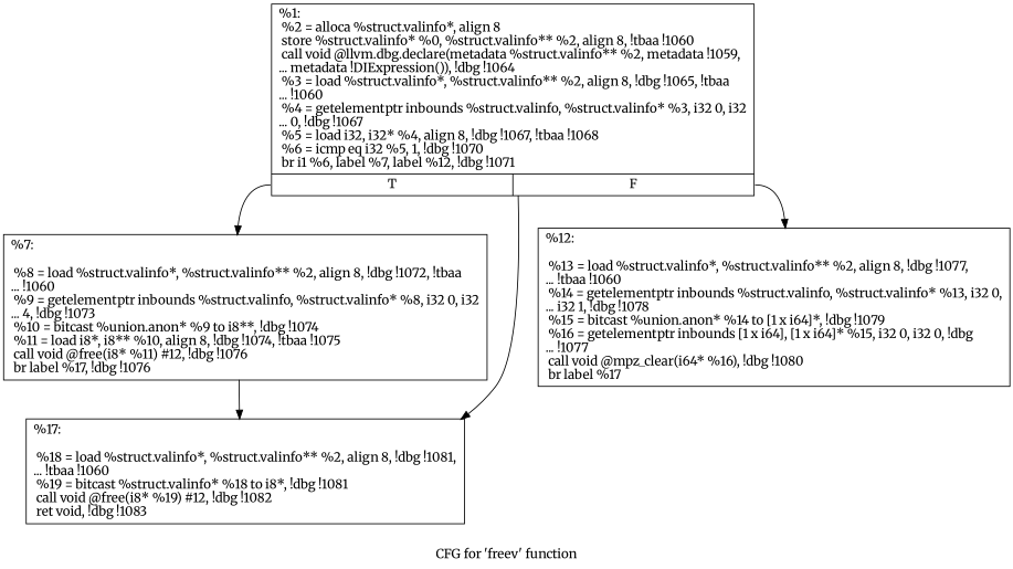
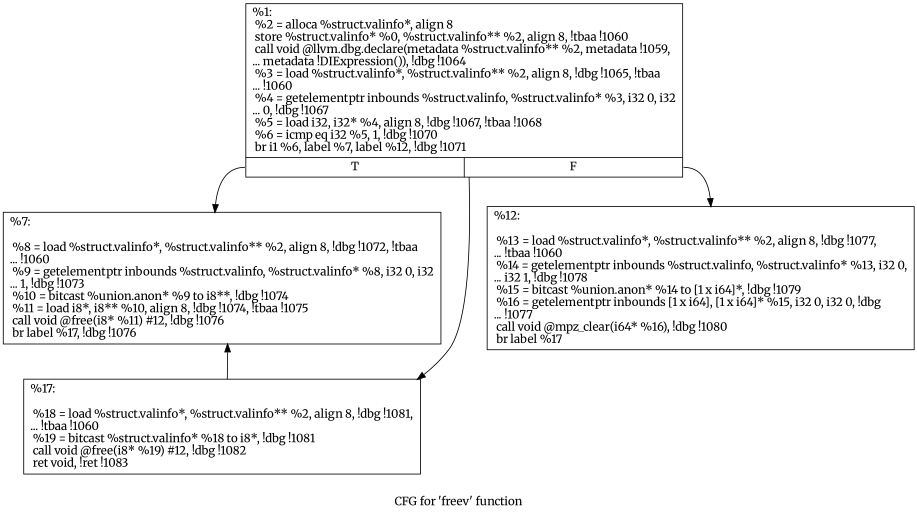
  digraph {
    fontname=Merriweather
    label="CFG for 'freev' function"
    node [fontname=Merriweather shape=record]
    edge [fontname=Merriweather]
    n1 [label="{%1:\l  %2 = alloca %struct.valinfo*, align 8\l  store %struct.valinfo* %0, %struct.valinfo** %2, align 8, !tbaa !1060\l  call void @llvm.dbg.declare(metadata %struct.valinfo** %2, metadata !1059,\l... metadata !DIExpression()), !dbg !1064\l  %3 = load %struct.valinfo*, %struct.valinfo** %2, align 8, !dbg !1065, !tbaa\l... !1060\l  %4 = getelementptr inbounds %struct.valinfo, %struct.valinfo* %3, i32 0, i32\l... 0, !dbg !1067\l  %5 = load i32, i32* %4, align 8, !dbg !1067, !tbaa !1068\l  %6 = icmp eq i32 %5, 1, !dbg !1070\l  br i1 %6, label %7, label %12, !dbg !1071\l|{<s0>T|<s1>F}}"]
-   n2 [label="{%7:\l\l  %8 = load %struct.valinfo*, %struct.valinfo** %2, align 8, !dbg !1072, !tbaa\l... !1060\l  %9 = getelementptr inbounds %struct.valinfo, %struct.valinfo* %8, i32 0, i32\l... 4, !dbg !1073\l  %10 = bitcast %union.anon* %9 to i8**, !dbg !1074\l  %11 = load i8*, i8** %10, align 8, !dbg !1074, !tbaa !1075\l  call void @free(i8* %11) #12, !dbg !1076\l  br label %17, !dbg !1076\l}"]
+   n2 [label="{%7:\l\l  %8 = load %struct.valinfo*, %struct.valinfo** %2, align 8, !dbg !1072, !tbaa\l... !1060\l  %9 = getelementptr inbounds %struct.valinfo, %struct.valinfo* %8, i32 0, i32\l... 1, !dbg !1073\l  %10 = bitcast %union.anon* %9 to i8**, !dbg !1074\l  %11 = load i8*, i8** %10, align 8, !dbg !1074, !tbaa !1075\l  call void @free(i8* %11) #12, !dbg !1076\l  br label %17, !dbg !1076\l}"]
    n3 [label="{%12:\l\l  %13 = load %struct.valinfo*, %struct.valinfo** %2, align 8, !dbg !1077,\l... !tbaa !1060\l  %14 = getelementptr inbounds %struct.valinfo, %struct.valinfo* %13, i32 0,\l... i32 1, !dbg !1078\l  %15 = bitcast %union.anon* %14 to [1 x i64]*, !dbg !1079\l  %16 = getelementptr inbounds [1 x i64], [1 x i64]* %15, i32 0, i32 0, !dbg\l... !1077\l  call void @mpz_clear(i64* %16), !dbg !1080\l  br label %17\l}"]
-   n4 [label="{%17:\l\l  %18 = load %struct.valinfo*, %struct.valinfo** %2, align 8, !dbg !1081,\l... !tbaa !1060\l  %19 = bitcast %struct.valinfo* %18 to i8*, !dbg !1081\l  call void @free(i8* %19) #12, !dbg !1082\l  ret void, !dbg !1083\l}"]
+   n4 [label="{%17:\l\l  %18 = load %struct.valinfo*, %struct.valinfo** %2, align 8, !dbg !1081,\l... !tbaa !1060\l  %19 = bitcast %struct.valinfo* %18 to i8*, !dbg !1081\l  call void @free(i8* %19) #12, !dbg !1082\l  ret void, !ret !1083\l}"]
    n1 -> n2 [tailport=s0]
    n1 -> n3 [tailport=s1]
    n1 -> n4
-   n2 -> n4
+   n4 -> n2
  }
